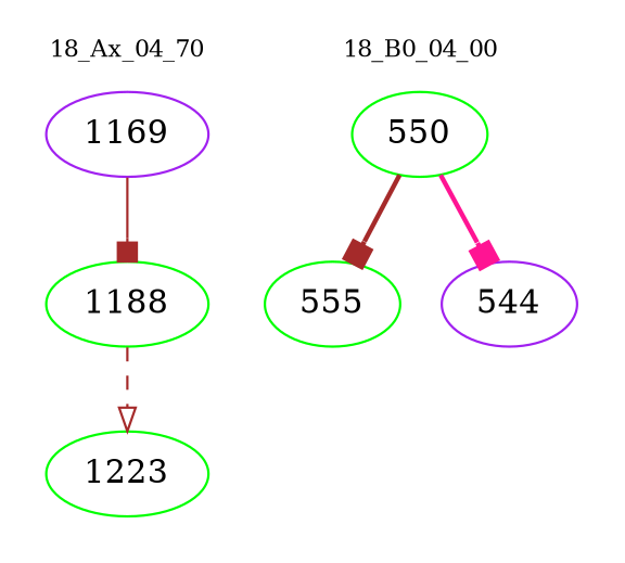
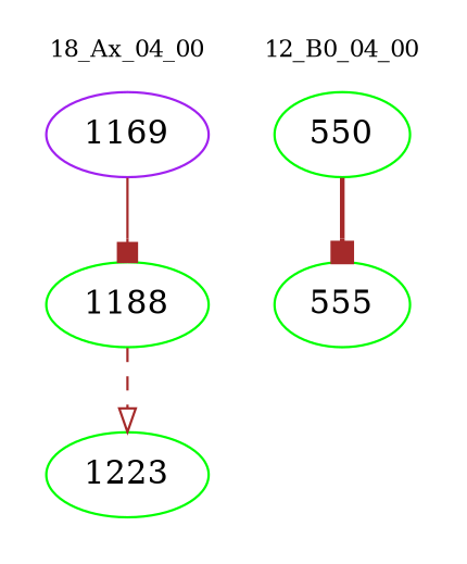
  digraph {
    node [color=green]
    edge [arrowhead=box color=brown style=bold]
    n1 [label=1188]
    n2 [color=purple label=1169]
    n3 [label=1223]
    n4 [label=550]
    n5 [label=555]
-   n6 [color=purple label=544]
    subgraph cluster_1 {
      color=white
      fontsize=10
-     label="18_Ax_04_70"
+     label="18_Ax_04_00"
      n1
      n2
      n3
    }
    subgraph cluster_2 {
      color=white
      fontsize=10
-     label="18_B0_04_00"
+     label="12_B0_04_00"
      n4
      n5
-     n6
    }
    n1 -> n3 [arrowhead=onormal style=dashed]
    n2 -> n1 [style=solid]
    n4 -> n5
-   n4 -> n6 [color=deeppink]
  }
